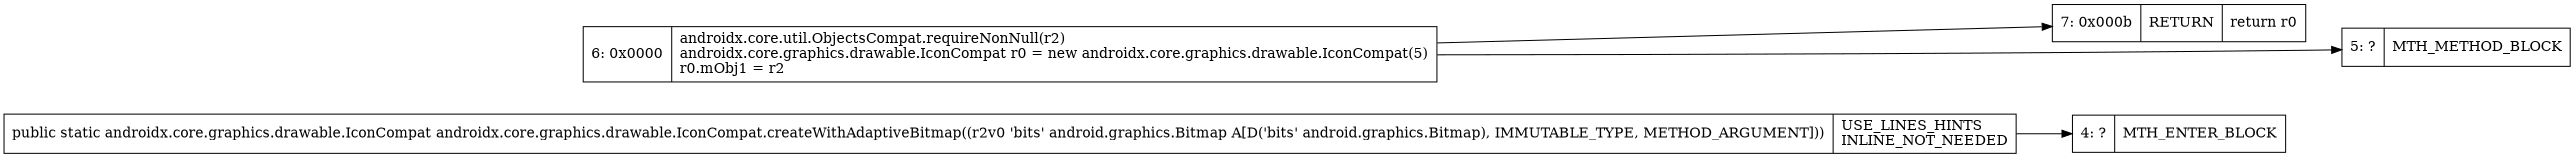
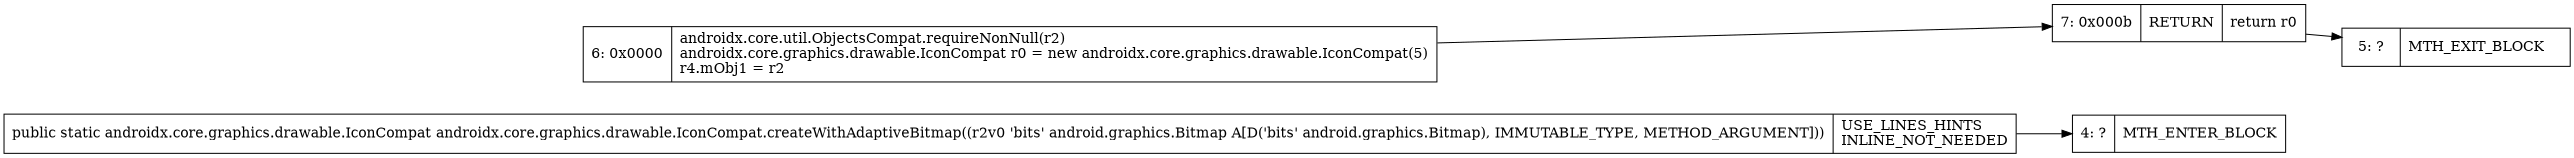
  digraph {
    rankdir=LR
    node [shape=record]
    n1 [label="{4\:\ ?|MTH_ENTER_BLOCK\l}"]
-   n2 [label="{6\:\ 0x0000|androidx.core.util.ObjectsCompat.requireNonNull(r2)\landroidx.core.graphics.drawable.IconCompat r0 = new androidx.core.graphics.drawable.IconCompat(5)\lr0.mObj1 = r2\l}"]
+   n2 [label="{6\:\ 0x0000|androidx.core.util.ObjectsCompat.requireNonNull(r2)\landroidx.core.graphics.drawable.IconCompat r0 = new androidx.core.graphics.drawable.IconCompat(5)\lr4.mObj1 = r2\l}"]
    n3 [label="{7\:\ 0x000b|RETURN\l|return r0\l}"]
-   n4 [label="{5\:\ ?|MTH_METHOD_BLOCK\l}"]
+   n4 [label="{5\:\ ?|MTH_EXIT_BLOCK\l}"]
    n5 [label="{public static androidx.core.graphics.drawable.IconCompat androidx.core.graphics.drawable.IconCompat.createWithAdaptiveBitmap((r2v0 'bits' android.graphics.Bitmap A[D('bits' android.graphics.Bitmap), IMMUTABLE_TYPE, METHOD_ARGUMENT]))  | USE_LINES_HINTS\lINLINE_NOT_NEEDED\l}"]
    n2 -> n3
-   n2 -> n4
+   n3 -> n4
    n5 -> n1
  }
